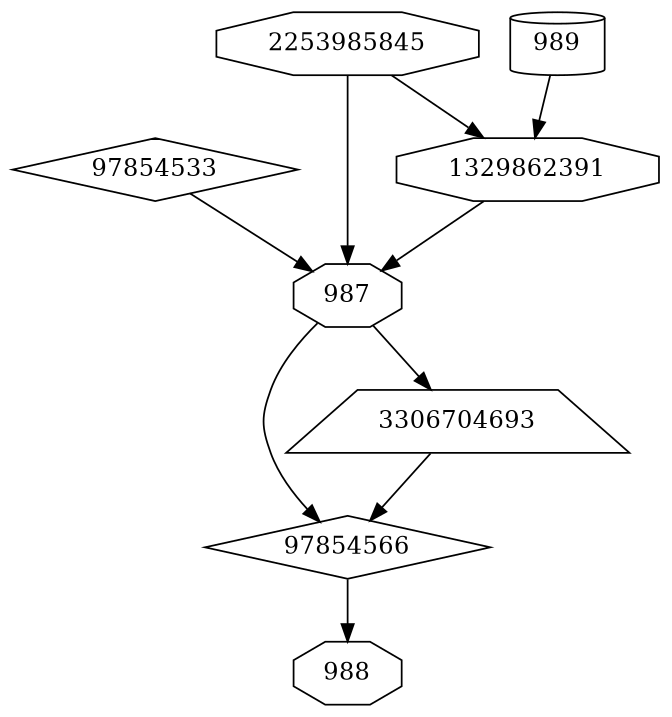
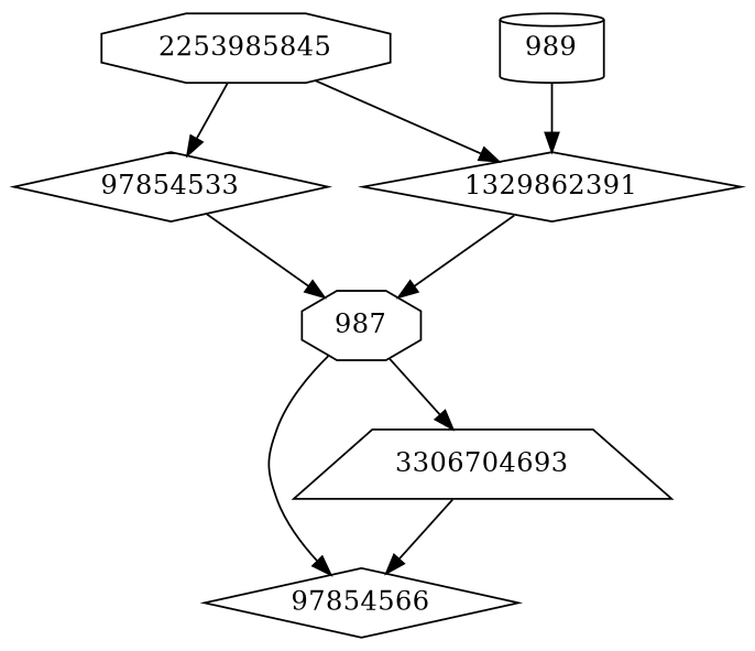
  strict digraph {
    node [shape=octagon]
    97854533 [shape=diamond]
    987
    97854566 [shape=diamond]
-   988
    3306704693 [shape=trapezium]
    2253985845
-   1329862391
+   1329862391 [shape=diamond]
    989 [shape=cylinder]
    97854533 -> 987
    987 -> 97854566
    987 -> 3306704693
-   97854566 -> 988
    3306704693 -> 97854566
-   2253985845 -> 987
+   2253985845 -> 97854533
    2253985845 -> 1329862391
    1329862391 -> 987
    989 -> 1329862391
  }
